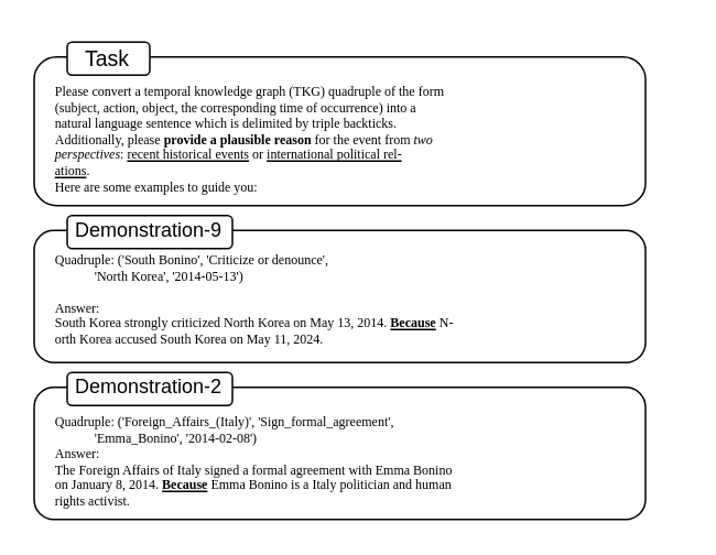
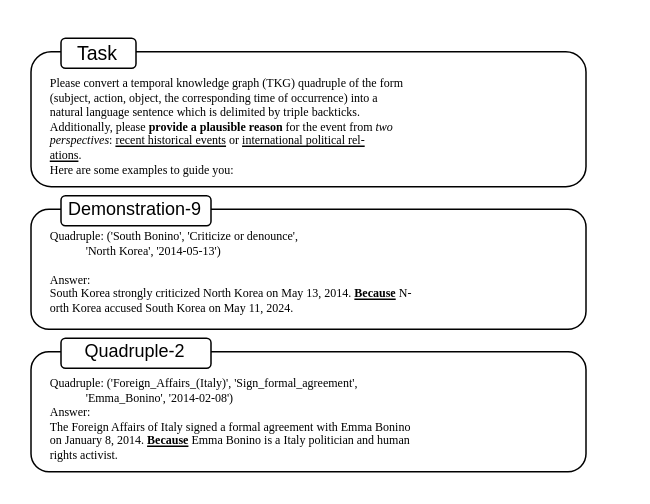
  <mxCell id="0" />
  <mxCell id="1" parent="0" />
  <mxCell id="2" value="" style="rounded=1;whiteSpace=wrap;html=1;" vertex="1" parent="1"><mxGeometry x="20" y="34" width="370" height="90" as="geometry" /></mxCell>
  <mxCell id="3" value="" style="rounded=1;whiteSpace=wrap;html=1;" vertex="1" parent="1"><mxGeometry x="40" y="25" width="50" height="20" as="geometry" /></mxCell>
  <mxCell id="4" value="Task" style="text;html=1;align=center;verticalAlign=middle;resizable=0;points=[];autosize=1;strokeColor=none;fillColor=none;fontSize=13;" vertex="1" parent="1"><mxGeometry x="39" y="20" width="50" height="30" as="geometry" /></mxCell>
  <mxCell id="5" value="" style="rounded=1;whiteSpace=wrap;html=1;" vertex="1" parent="1"><mxGeometry x="20" y="139" width="370" height="80" as="geometry" /></mxCell>
  <mxCell id="6" value="" style="rounded=1;whiteSpace=wrap;html=1;" vertex="1" parent="1"><mxGeometry x="40" y="130" width="100" height="20" as="geometry" /></mxCell>
  <mxCell id="7" value="Demonstration-9" style="text;html=1;align=center;verticalAlign=middle;resizable=0;points=[];autosize=1;strokeColor=none;fillColor=none;" vertex="1" parent="1"><mxGeometry x="34" y="124" width="110" height="30" as="geometry" /></mxCell>
  <mxCell id="8" value="" style="rounded=1;whiteSpace=wrap;html=1;" vertex="1" parent="1"><mxGeometry x="20" y="234" width="370" height="80" as="geometry" /></mxCell>
  <mxCell id="9" value="" style="rounded=1;whiteSpace=wrap;html=1;" vertex="1" parent="1"><mxGeometry x="40" y="225" width="100" height="20" as="geometry" /></mxCell>
- <mxCell id="10" value="Demonstration-2" style="text;html=1;align=center;verticalAlign=middle;resizable=0;points=[];autosize=1;strokeColor=none;fillColor=none;" vertex="1" parent="1"><mxGeometry x="34" y="219" width="110" height="30" as="geometry" /></mxCell>
+ <mxCell id="10" value="Quadruple-2" style="text;html=1;align=center;verticalAlign=middle;resizable=0;points=[];autosize=1;strokeColor=none;fillColor=none;" vertex="1" parent="1"><mxGeometry x="34" y="219" width="110" height="30" as="geometry" /></mxCell>
  <mxCell id="11" value="Please convert a temporal knowledge graph (TKG) quadruple of the form&amp;nbsp;&lt;div style=&quot;font-size: 8px;&quot;&gt;&lt;span style=&quot;background-color: initial; font-size: 8px;&quot;&gt;(subject, action, object, the corresponding time of occurrence)&amp;nbsp;&lt;/span&gt;&lt;span style=&quot;background-color: initial;&quot;&gt;into a&lt;/span&gt;&lt;/div&gt;&lt;div style=&quot;font-size: 8px;&quot;&gt;&lt;span style=&quot;background-color: initial;&quot;&gt;natural language sentence which is delimited by triple backticks.&lt;/span&gt;&lt;/div&gt;&lt;div style=&quot;font-size: 8px;&quot;&gt;Additionally, please &lt;b&gt;provide a plausible reason&lt;/b&gt; for the event from &lt;i&gt;two&amp;nbsp;&lt;/i&gt;&lt;/div&gt;&lt;div style=&quot;font-size: 8px;&quot;&gt;&lt;i&gt;pers&lt;/i&gt;&lt;span style=&quot;background-color: initial;&quot;&gt;&lt;i&gt;pectives&lt;/i&gt;: &lt;u&gt;recent historical events&lt;/u&gt; or &lt;u&gt;international political rel-&lt;/u&gt;&lt;/span&gt;&lt;/div&gt;&lt;div style=&quot;font-size: 8px;&quot;&gt;&lt;span style=&quot;background-color: initial;&quot;&gt;&lt;u&gt;ations&lt;/u&gt;.&amp;nbsp;&lt;/span&gt;&lt;/div&gt;&lt;div style=&quot;font-size: 8px;&quot;&gt;Here are some examples to guide you:&amp;nbsp;&lt;/div&gt;&lt;div style=&quot;font-size: 8px;&quot;&gt;&lt;span style=&quot;background-color: initial; font-size: 8px;&quot;&gt;&lt;br&gt;&lt;/span&gt;&lt;/div&gt;" style="text;html=1;align=left;verticalAlign=top;resizable=0;points=[];autosize=1;strokeColor=none;fillColor=none;fontFamily=Fira Code;fontSize=8;fontColor=default;" vertex="1" parent="1"><mxGeometry x="31" y="44" width="370" height="90" as="geometry" /></mxCell>
  <mxCell id="12" value="Quadruple: ('South Bonino', 'Criticize or denounce',&amp;nbsp;&lt;div&gt;&amp;nbsp; &amp;nbsp; &amp;nbsp; &amp;nbsp; &amp;nbsp; &amp;nbsp; 'North Korea', '2014-05-13')&lt;/div&gt;&lt;div&gt;&lt;br&gt;&lt;/div&gt;&lt;div&gt;Answer:&amp;nbsp;&lt;/div&gt;&lt;div&gt;South Korea strongly criticized North Korea on May 13, 2014. &lt;b&gt;&lt;u&gt;Because&lt;/u&gt;&lt;/b&gt; N-&lt;/div&gt;&lt;div&gt;orth Korea accused South Korea on May 11, 2024.&lt;/div&gt;&lt;div&gt;&lt;br&gt;&lt;/div&gt;" style="text;html=1;align=left;verticalAlign=top;resizable=0;points=[];autosize=1;strokeColor=none;fillColor=none;fontFamily=Fira Code;fontSize=8;fontColor=default;" vertex="1" parent="1"><mxGeometry x="31" y="146" width="370" height="80" as="geometry" /></mxCell>
  <mxCell id="13" value="Quadruple: ('Foreign_Affairs_(Italy)', 'Sign_formal_agreement',&amp;nbsp;&lt;div&gt;&amp;nbsp; &amp;nbsp; &amp;nbsp; &amp;nbsp; &amp;nbsp; &amp;nbsp; 'Emma_Bonino', '2014-02-08')&lt;/div&gt;&lt;div&gt;&lt;span style=&quot;background-color: initial;&quot;&gt;Answer:&amp;nbsp;&lt;/span&gt;&lt;br&gt;&lt;/div&gt;&lt;div&gt;The Foreign Affairs of Italy signed a formal agreement with Emma Bonino&amp;nbsp;&lt;/div&gt;&lt;div&gt;on January 8, 2014. &lt;b&gt;&lt;u&gt;Because&lt;/u&gt;&lt;/b&gt; Emma Bonino is a Italy politician and human&lt;/div&gt;&lt;div&gt;rights activist.&lt;/div&gt;" style="text;html=1;align=left;verticalAlign=top;resizable=0;points=[];autosize=1;strokeColor=none;fillColor=none;fontFamily=Fira Code;fontSize=8;fontColor=default;" vertex="1" parent="1"><mxGeometry x="31" y="244" width="380" height="70" as="geometry" /></mxCell>
